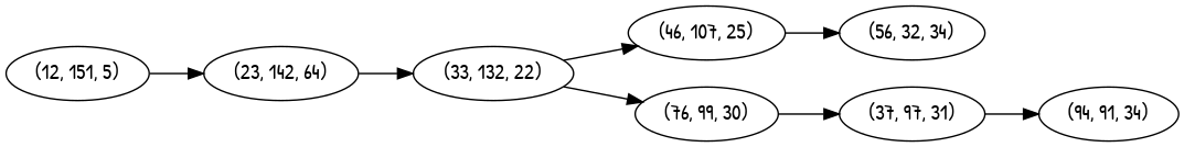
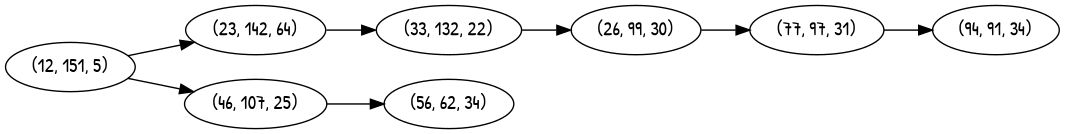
  digraph {
    fontname="Patrick Hand"
    rankdir=LR
    node [fontname="Patrick Hand"]
    edge [fontname="Patrick Hand"]
    n1 [label="(23, 142, 64)"]
    "(12, 151, 5)"
    "(33, 132, 22)"
    "(46, 107, 25)"
-   "(76, 99, 30)"
-   "(56, 62, 34)" [label="(56, 32, 34)"]
-   "(77, 97, 31)" [label="(37, 97, 31)"]
+   "(76, 99, 30)" [label="(26, 99, 30)"]
+   "(56, 62, 34)"
+   "(77, 97, 31)"
    n8 [label="(94, 91, 34)"]
    n1 -> "(33, 132, 22)"
    "(12, 151, 5)" -> n1
-   "(33, 132, 22)" -> "(46, 107, 25)"
+   "(12, 151, 5)" -> "(46, 107, 25)"
    "(33, 132, 22)" -> "(76, 99, 30)"
    "(46, 107, 25)" -> "(56, 62, 34)"
    "(76, 99, 30)" -> "(77, 97, 31)"
    "(77, 97, 31)" -> n8
  }
